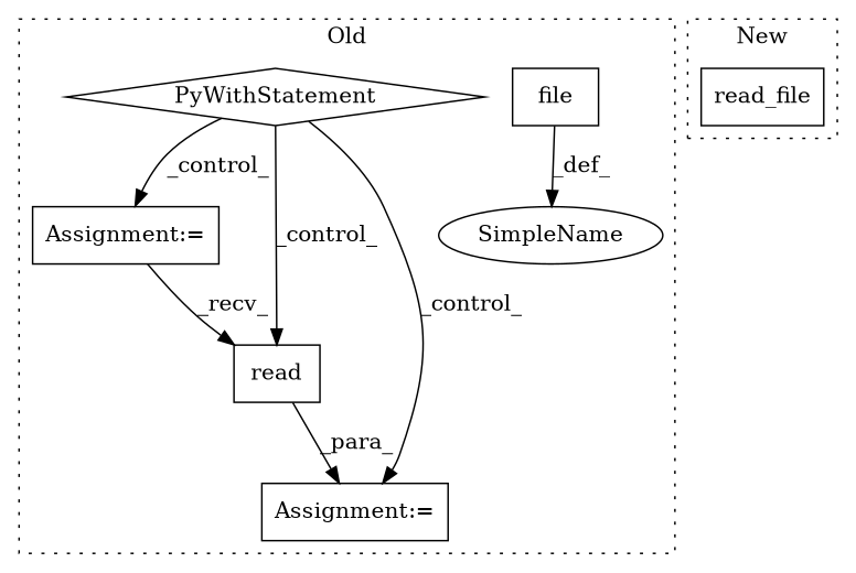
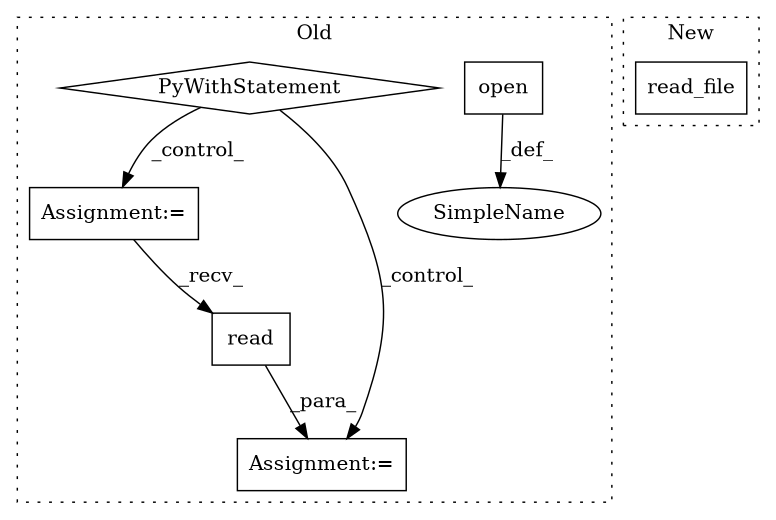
  digraph {
    node [a=32 l=1 shape=box]
-   n1 [l="5,1" label=file s="998,1015"]
+   n1 [l="5,1" label=open s="998,1015"]
    n2 [a=7 label="Assignment:=" s=1036]
    n3 [a=42 label=SimpleName shape=ellipse l=""]
    n4 [a=104 l="10,2" label=PyWithStatement s="985,1016" shape=diamond]
    n5 [l=6 label=read s=1061]
    n6 [a=7 label="Assignment:=" s=1058]
    n7 [l="10,1" label=read_file s="1002,1020"]
    subgraph cluster_1 {
      label=Old
      style=dotted
      n1
      n2
      n3
      n4
      n5
      n6
    }
    subgraph cluster_2 {
      label=New
      style=dotted
      n7
    }
    n1 -> n3 [label=_def_]
    n2 -> n5 [label=_recv_]
    n4 -> n2 [label=_control_]
-   n4 -> n5 [label=_control_]
    n4 -> n6 [label=_control_]
    n5 -> n6 [label=_para_]
  }
